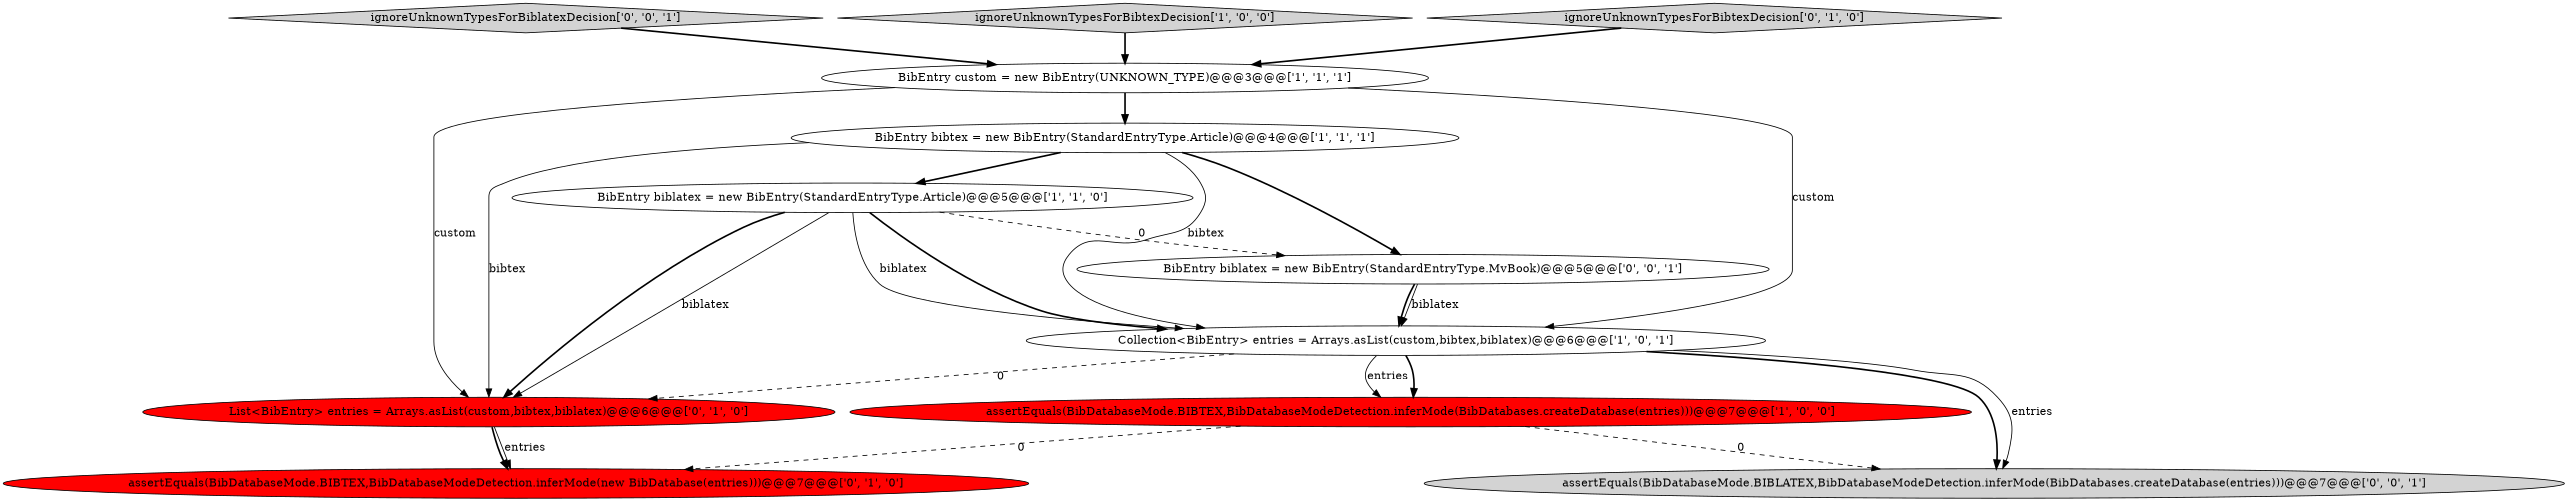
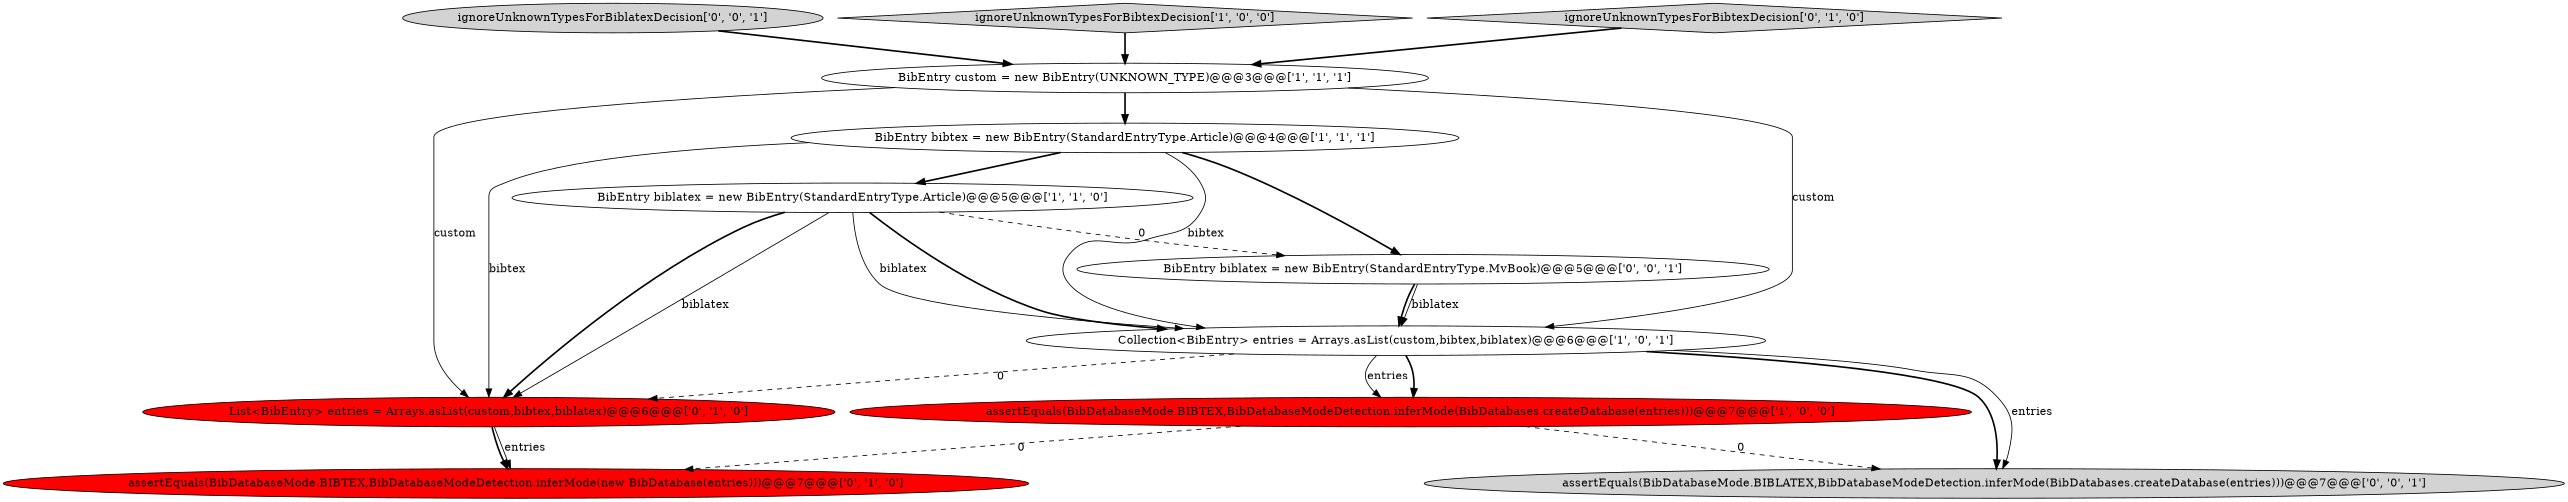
  digraph {
    node [fillcolor=white shape=ellipse style=filled]
    edge [style=bold]
    n1 [fillcolor=red label="assertEquals(BibDatabaseMode.BIBTEX,BibDatabaseModeDetection.inferMode(new BibDatabase(entries)))@@@7@@@['0', '1', '0']"]
    n2 [label="BibEntry custom = new BibEntry(UNKNOWN_TYPE)@@@3@@@['1', '1', '1']"]
    n3 [fillcolor=red label="List<BibEntry> entries = Arrays.asList(custom,bibtex,biblatex)@@@6@@@['0', '1', '0']"]
    n4 [label="Collection<BibEntry> entries = Arrays.asList(custom,bibtex,biblatex)@@@6@@@['1', '0', '1']"]
    n5 [label="BibEntry bibtex = new BibEntry(StandardEntryType.Article)@@@4@@@['1', '1', '1']"]
    n6 [fillcolor=red label="assertEquals(BibDatabaseMode.BIBTEX,BibDatabaseModeDetection.inferMode(BibDatabases.createDatabase(entries)))@@@7@@@['1', '0', '0']"]
    n7 [fillcolor=lightgray label="assertEquals(BibDatabaseMode.BIBLATEX,BibDatabaseModeDetection.inferMode(BibDatabases.createDatabase(entries)))@@@7@@@['0', '0', '1']"]
-   n8 [fillcolor=lightgray label="ignoreUnknownTypesForBiblatexDecision['0', '0', '1']" shape=diamond]
+   n8 [fillcolor=lightgray label="ignoreUnknownTypesForBiblatexDecision['0', '0', '1']"]
    n9 [fillcolor=lightgray label="ignoreUnknownTypesForBibtexDecision['1', '0', '0']" shape=diamond]
    n10 [label="BibEntry biblatex = new BibEntry(StandardEntryType.Article)@@@5@@@['1', '1', '0']"]
    n11 [label="BibEntry biblatex = new BibEntry(StandardEntryType.MvBook)@@@5@@@['0', '0', '1']"]
    n12 [fillcolor=lightgray label="ignoreUnknownTypesForBibtexDecision['0', '1', '0']" shape=diamond]
    n2 -> n3 [label=custom style=solid]
    n2 -> n4 [label=custom style=solid]
    n2 -> n5
    n3 -> n1 [label=entries style=solid]
    n3 -> n1
    n4 -> n3 [label=0 style=dashed]
    n4 -> n6
    n4 -> n6 [label=entries style=solid]
    n4 -> n7
    n4 -> n7 [label=entries style=solid]
    n5 -> n3 [label=bibtex style=solid]
    n5 -> n4 [label=bibtex style=solid]
    n5 -> n10
    n5 -> n11
    n6 -> n1 [label=0 style=dashed]
    n6 -> n7 [label=0 style=dashed]
    n8 -> n2
    n9 -> n2
    n10 -> n3
    n10 -> n3 [label=biblatex style=solid]
    n10 -> n4
    n10 -> n4 [label=biblatex style=solid]
    n10 -> n11 [label=0 style=dashed]
    n11 -> n4 [label=biblatex style=solid]
    n11 -> n4
    n12 -> n2
  }
